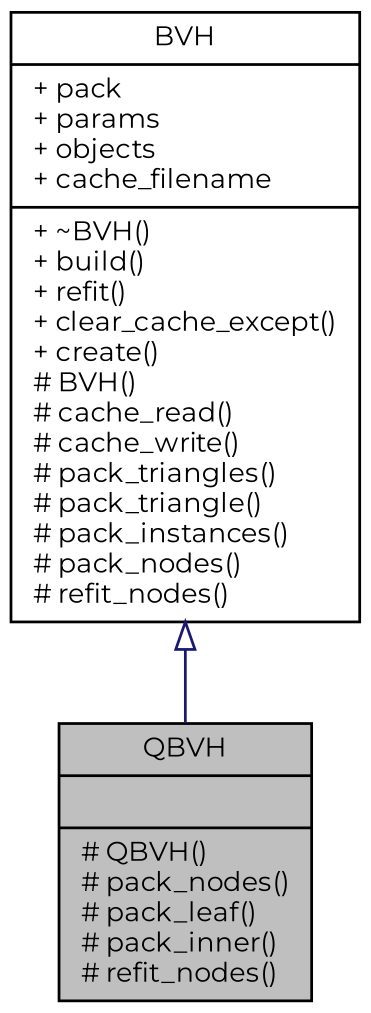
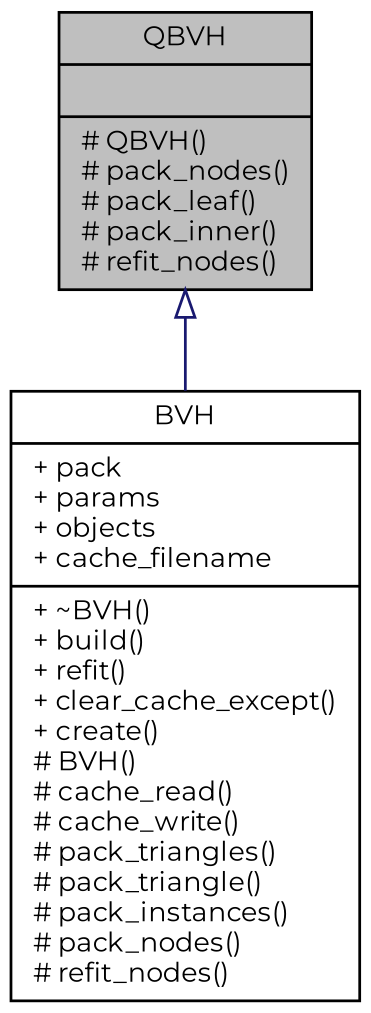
  digraph {
    fontname=Montserrat
    node [color=black fontname=Montserrat fontsize=10 shape=record style=filled]
    n1 [fillcolor=grey75 fontcolor=black height=0.2 label="{QBVH\n||# QBVH()\l# pack_nodes()\l# pack_leaf()\l# pack_inner()\l# refit_nodes()\l}" width=0.4]
    n2 [fillcolor=white height=0.2 label="{BVH\n|+ pack\l+ params\l+ objects\l+ cache_filename\l|+ ~BVH()\l+ build()\l+ refit()\l+ clear_cache_except()\l+ create()\l# BVH()\l# cache_read()\l# cache_write()\l# pack_triangles()\l# pack_triangle()\l# pack_instances()\l# pack_nodes()\l# refit_nodes()\l}" width=0.4]
-   n2 -> n1 [arrowtail=empty color=midnightblue dir=back fontname=Montserrat fontsize=10 labelfontname=Helvetica labelfontsize=10 style=solid]
+   n1 -> n2 [arrowtail=empty color=midnightblue dir=back fontname=Montserrat fontsize=10 labelfontname=Helvetica labelfontsize=10 style=solid]
  }
